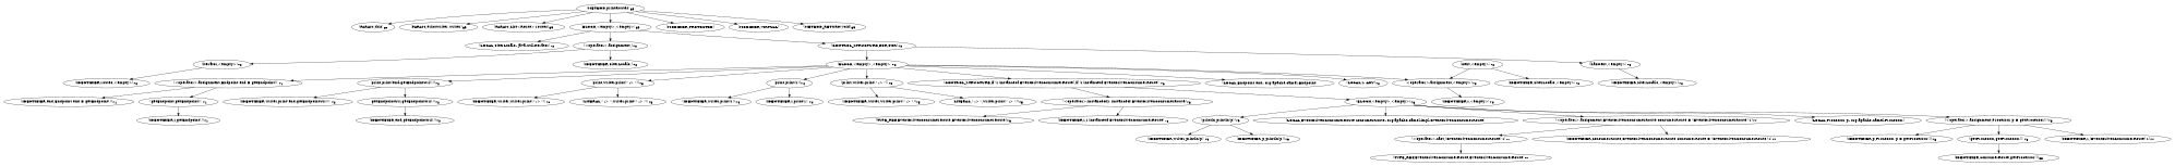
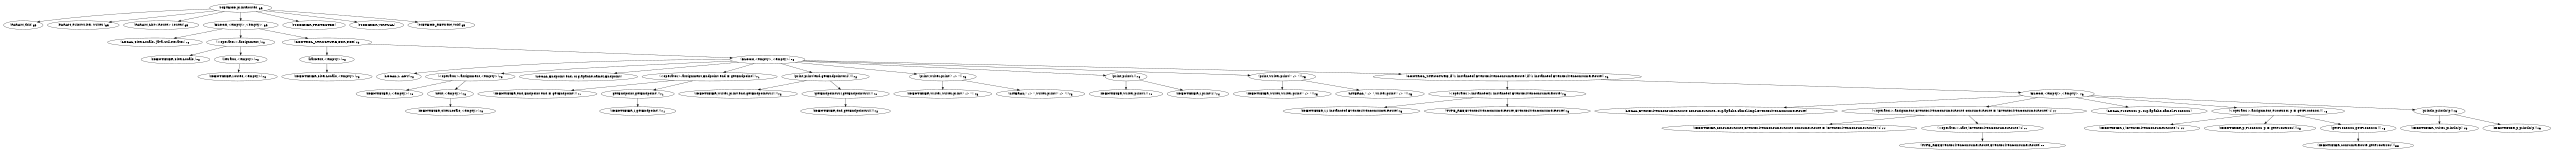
  digraph {
    n1 [label=<(METHOD,printRoutes)<SUB>69</SUB>>]
    n2 [label=<(PARAM,this)<SUB>69</SUB>>]
    n3 [label=<(PARAM,PrintWriter writer)<SUB>69</SUB>>]
    n4 [label=<(PARAM,List&lt;Route&gt; routes)<SUB>69</SUB>>]
    n5 [label=<(BLOCK,&lt;empty&gt;,&lt;empty&gt;)<SUB>69</SUB>>]
    n6 [label=<(MODIFIER,PROTECTED)>]
    n7 [label=<(MODIFIER,VIRTUAL)>]
    n8 [label=<(METHOD_RETURN,void)<SUB>69</SUB>>]
    n9 [label=<(LOCAL,$iterLocal0: java.util.Iterator)<SUB>70</SUB>>]
    n10 [label=<(&lt;operator&gt;.assignment,)<SUB>70</SUB>>]
    n11 [label=<(CONTROL_STRUCTURE,FOR,FOR)<SUB>70</SUB>>]
    n12 [label=<(IDENTIFIER,$iterLocal0,)<SUB>70</SUB>>]
    n13 [label=<(iterator,&lt;empty&gt;)<SUB>70</SUB>>]
    n14 [label=<(hasNext,&lt;empty&gt;)<SUB>70</SUB>>]
    n15 [label=<(BLOCK,&lt;empty&gt;,&lt;empty&gt;)<SUB>70</SUB>>]
    n16 [label=<(IDENTIFIER,routes,&lt;empty&gt;)<SUB>70</SUB>>]
    n17 [label=<(IDENTIFIER,$iterLocal0,&lt;empty&gt;)<SUB>70</SUB>>]
    n18 [label=<(LOCAL,r: ANY)<SUB>70</SUB>>]
    n19 [label=<(&lt;operator&gt;.assignment,&lt;empty&gt;)<SUB>70</SUB>>]
    n20 [label=<(LOCAL,Endpoint end: org.apache.camel.Endpoint)>]
    n21 [label=<(&lt;operator&gt;.assignment,Endpoint end = getEndpoint())<SUB>71</SUB>>]
    n22 [label=<(print,print(end.getEndpointUri()))<SUB>72</SUB>>]
    n23 [label=<(print,writer.print(&quot; -&gt; &quot;))<SUB>73</SUB>>]
    n24 [label=<(print,print(r))<SUB>74</SUB>>]
    n25 [label=<(print,writer.print(&quot; -&gt; &quot;))<SUB>75</SUB>>]
    n26 [label=<(CONTROL_STRUCTURE,if (r instanceof EventDrivenConsumerRoute),if (r instanceof EventDrivenConsumerRoute))<SUB>76</SUB>>]
    n27 [label=<(IDENTIFIER,r,&lt;empty&gt;)<SUB>70</SUB>>]
    n28 [label=<(next,&lt;empty&gt;)<SUB>70</SUB>>]
    n29 [label=<(IDENTIFIER,end,Endpoint end = getEndpoint())<SUB>71</SUB>>]
    n30 [label=<(getEndpoint,getEndpoint())<SUB>71</SUB>>]
    n31 [label=<(IDENTIFIER,writer,print(end.getEndpointUri()))<SUB>72</SUB>>]
    n32 [label=<(getEndpointUri,getEndpointUri())<SUB>72</SUB>>]
    n33 [label=<(IDENTIFIER,writer,writer.print(&quot; -&gt; &quot;))<SUB>73</SUB>>]
    n34 [label=<(LITERAL,&quot; -&gt; &quot;,writer.print(&quot; -&gt; &quot;))<SUB>73</SUB>>]
    n35 [label=<(IDENTIFIER,writer,print(r))<SUB>74</SUB>>]
    n36 [label=<(IDENTIFIER,r,print(r))<SUB>74</SUB>>]
    n37 [label=<(IDENTIFIER,writer,writer.print(&quot; -&gt; &quot;))<SUB>75</SUB>>]
    n38 [label=<(LITERAL,&quot; -&gt; &quot;,writer.print(&quot; -&gt; &quot;))<SUB>75</SUB>>]
    n39 [label=<(&lt;operator&gt;.instanceOf,r instanceof EventDrivenConsumerRoute)<SUB>76</SUB>>]
    n40 [label=<(BLOCK,&lt;empty&gt;,&lt;empty&gt;)<SUB>76</SUB>>]
    n41 [label=<(IDENTIFIER,$iterLocal0,&lt;empty&gt;)<SUB>70</SUB>>]
    n42 [label=<(IDENTIFIER,r,getEndpoint())<SUB>71</SUB>>]
    n43 [label=<(IDENTIFIER,end,getEndpointUri())<SUB>72</SUB>>]
    n44 [label=<(IDENTIFIER,r,r instanceof EventDrivenConsumerRoute)<SUB>76</SUB>>]
    n45 [label=<(TYPE_REF,EventDrivenConsumerRoute,EventDrivenConsumerRoute)<SUB>76</SUB>>]
    n46 [label=<(LOCAL,EventDrivenConsumerRoute consumerRoute: org.apache.camel.impl.EventDrivenConsumerRoute)>]
    n47 [label=<(&lt;operator&gt;.assignment,EventDrivenConsumerRoute consumerRoute = (EventDrivenConsumerRoute) r)<SUB>77</SUB>>]
    n48 [label=<(LOCAL,Processor p: org.apache.camel.Processor)>]
    n49 [label=<(&lt;operator&gt;.assignment,Processor p = getProcessor())<SUB>78</SUB>>]
    n50 [label=<(println,println(p))<SUB>79</SUB>>]
    n51 [label=<(IDENTIFIER,consumerRoute,EventDrivenConsumerRoute consumerRoute = (EventDrivenConsumerRoute) r)<SUB>77</SUB>>]
    n52 [label=<(&lt;operator&gt;.cast,(EventDrivenConsumerRoute) r)<SUB>77</SUB>>]
    n53 [label=<(IDENTIFIER,r,(EventDrivenConsumerRoute) r)<SUB>77</SUB>>]
    n54 [label=<(IDENTIFIER,p,Processor p = getProcessor())<SUB>78</SUB>>]
    n55 [label=<(getProcessor,getProcessor())<SUB>78</SUB>>]
    n56 [label=<(IDENTIFIER,writer,println(p))<SUB>79</SUB>>]
    n57 [label=<(IDENTIFIER,p,println(p))<SUB>79</SUB>>]
    n58 [label=<(TYPE_REF,EventDrivenConsumerRoute,EventDrivenConsumerRoute)<SUB>77</SUB>>]
    n59 [label=<(IDENTIFIER,consumerRoute,getProcessor())<SUB>88</SUB>>]
    n1 -> n2
    n1 -> n3
    n1 -> n4
    n1 -> n5
    n1 -> n6
    n1 -> n7
    n1 -> n8
    n5 -> n9
    n5 -> n10
    n5 -> n11
    n10 -> n12
    n10 -> n13
    n11 -> n14
    n11 -> n15
    n13 -> n16
    n14 -> n17
    n15 -> n18
    n15 -> n19
    n15 -> n20
    n15 -> n21
    n15 -> n22
    n15 -> n23
    n15 -> n24
    n15 -> n25
    n15 -> n26
    n19 -> n27
-   n28 -> n19
+   n19 -> n28
    n21 -> n29
    n21 -> n30
    n22 -> n31
    n22 -> n32
    n23 -> n33
    n23 -> n34
    n24 -> n35
    n24 -> n36
    n25 -> n37
    n25 -> n38
    n26 -> n39
    n26 -> n40
    n28 -> n41
    n30 -> n42
    n32 -> n43
    n39 -> n44
    n39 -> n45
    n40 -> n46
    n40 -> n47
    n40 -> n48
    n40 -> n49
    n40 -> n50
    n47 -> n51
    n47 -> n52
    n49 -> n53
    n49 -> n54
    n49 -> n55
    n50 -> n56
    n50 -> n57
    n52 -> n58
    n55 -> n59
  }
